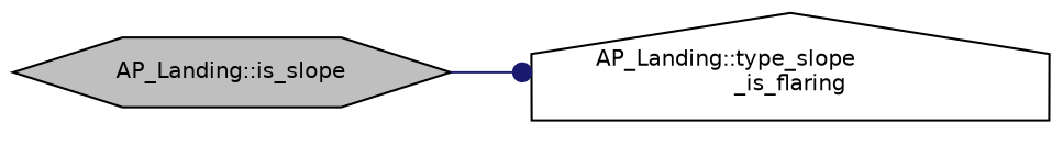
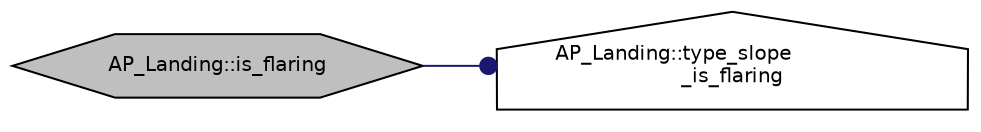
  digraph {
    rankdir=LR
    node [color=black fontname=Helvetica fontsize=10 style=filled]
-   n1 [fillcolor=grey75 fontcolor=black height=0.2 label="AP_Landing::is_slope" shape=hexagon width=0.4]
+   n1 [fillcolor=grey75 fontcolor=black height=0.2 label="AP_Landing::is_flaring" shape=hexagon width=0.4]
    n2 [fillcolor=white height=0.2 label="AP_Landing::type_slope\l_is_flaring" shape=house width=0.4]
    n1 -> n2 [color=midnightblue fontname=Helvetica fontsize=10 labelfontname=Helvetica labelfontsize=10 style=solid arrowhead=dot]
  }
